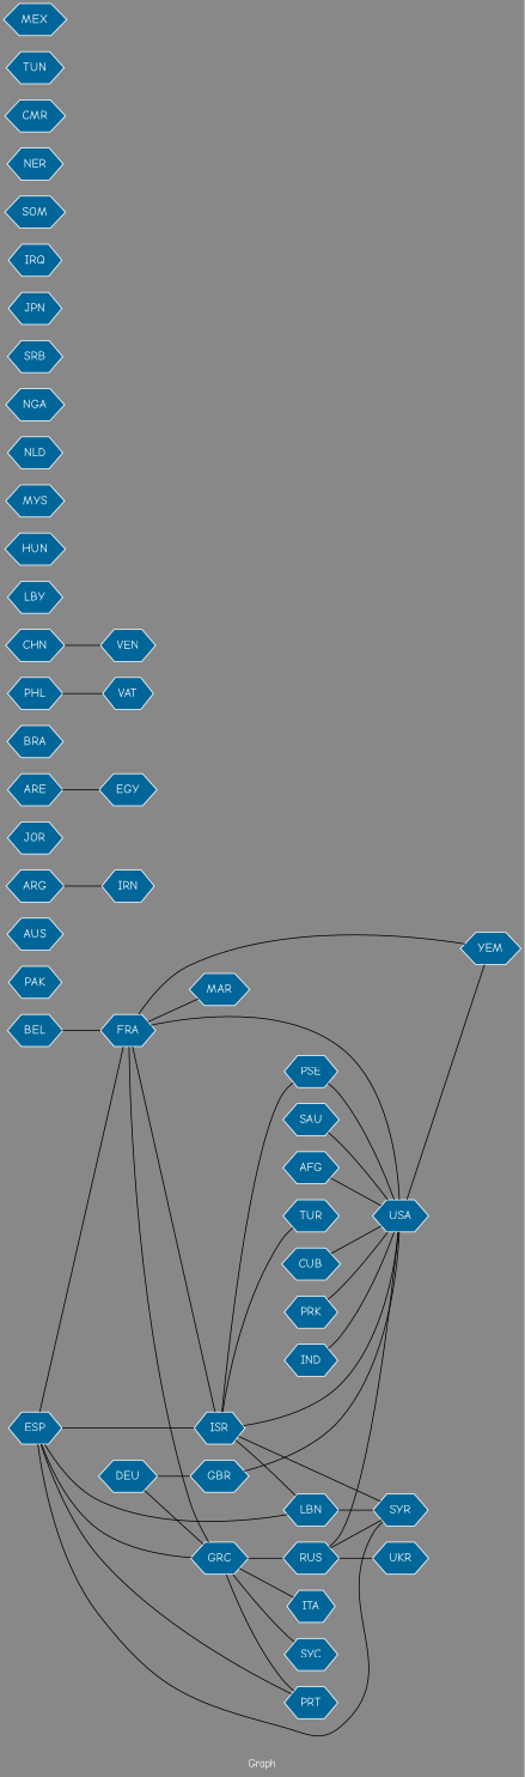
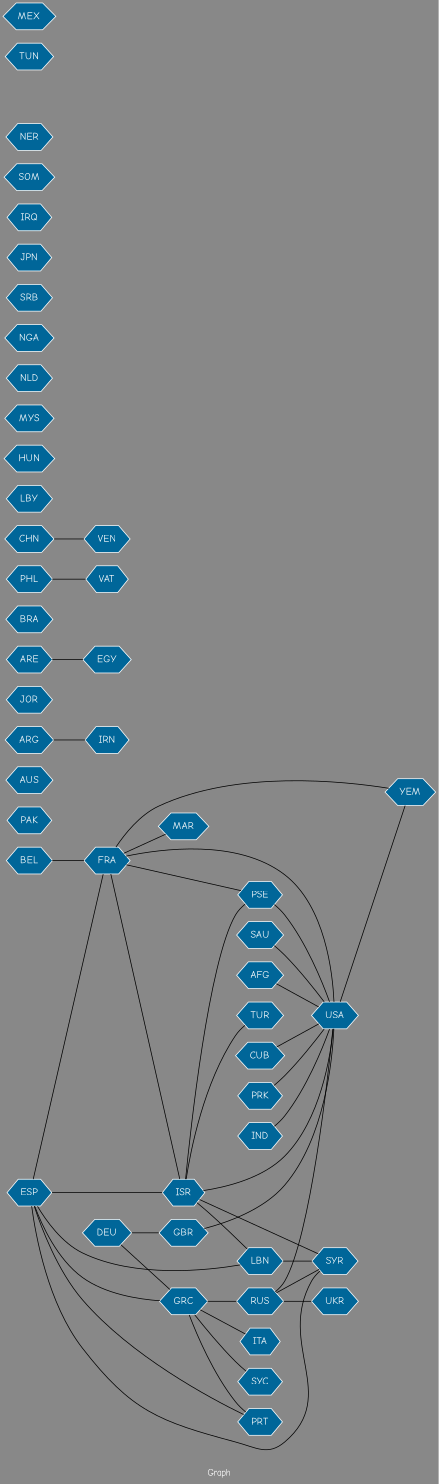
  graph {
    bgcolor="#888888"
    fontcolor=white
    fontname="Comic Neue"
    fontsize=12
    label="Graph"
    rankdir=LR
    node [color=white fillcolor="#006699" fontcolor=white fontname="Comic Neue" shape=hexagon style=filled]
    edge [arrowhead=open color=black fontcolor=white fontname="Comic Neue" fontsize=12 weight=1]
    n1 [label=FRA]
    n2 [label=USA]
    n3 [label=YEM]
    n4 [label=ISR]
    n5 [label=GRC]
    n6 [label=MAR]
    n7 [label=SYR]
    n8 [label=LBN]
    n9 [label=TUR]
    n10 [label=PSE]
    n11 [label=ITA]
    n12 [label=PRT]
    n13 [label=RUS]
    n14 [label=SYC]
    n15 [label=DEU]
    n16 [label=GBR]
    n17 [label=ESP]
    n18 [label=SAU]
    n19 [label=BEL]
    n20 [label=PAK]
    n21 [label=UKR]
    n22 [label=AUS]
    n23 [label=ARG]
    n24 [label=IRN]
    n25 [label=JOR]
    n26 [label=EGY]
    n27 [label=BRA]
    n28 [label=VAT]
    n29 [label=AFG]
    n30 [label=CUB]
    n31 [label=CHN]
    n32 [label=VEN]
    n33 [label=PRK]
    n34 [label=LBY]
    n35 [label=ARE]
    n36 [label=HUN]
    n37 [label=MYS]
    n38 [label=NLD]
    n39 [label=NGA]
    n40 [label=IND]
    n41 [label=SRB]
    n42 [label=JPN]
    n43 [label=IRQ]
    n44 [label=SOM]
    n45 [label=NER]
-   n46 [label=CMR]
    n47 [label=TUN]
    n48 [label=MEX]
    n49 [label=PHL]
    n1 -- n2 [weight=4]
    n1 -- n3 [weight=2]
    n1 -- n4
-   n1 -- n5
+   n1 -- n10
    n1 -- n6 [weight=2]
    n2 -- n3
    n4 -- n2
    n4 -- n7 [weight=2]
    n4 -- n8 [weight=9]
    n4 -- n9
    n4 -- n10 [weight=3]
    n5 -- n11
    n5 -- n12
    n5 -- n13 [weight=7]
    n5 -- n14
    n8 -- n7 [weight=3]
    n10 -- n2 [weight=2]
    n13 -- n2
    n13 -- n7
    n13 -- n21 [weight=3]
    n15 -- n5 [weight=4]
    n15 -- n16
    n16 -- n2
    n17 -- n1
    n17 -- n4 [weight=8]
    n17 -- n5
    n17 -- n7
    n17 -- n8 [weight=3]
    n17 -- n12
    n18 -- n2
    n19 -- n1 [weight=3]
    n23 -- n24
    n29 -- n2 [weight=3]
    n30 -- n2 [weight=5]
    n31 -- n32
    n33 -- n2 [weight=2]
    n35 -- n26
    n40 -- n2
    n49 -- n28
  }
